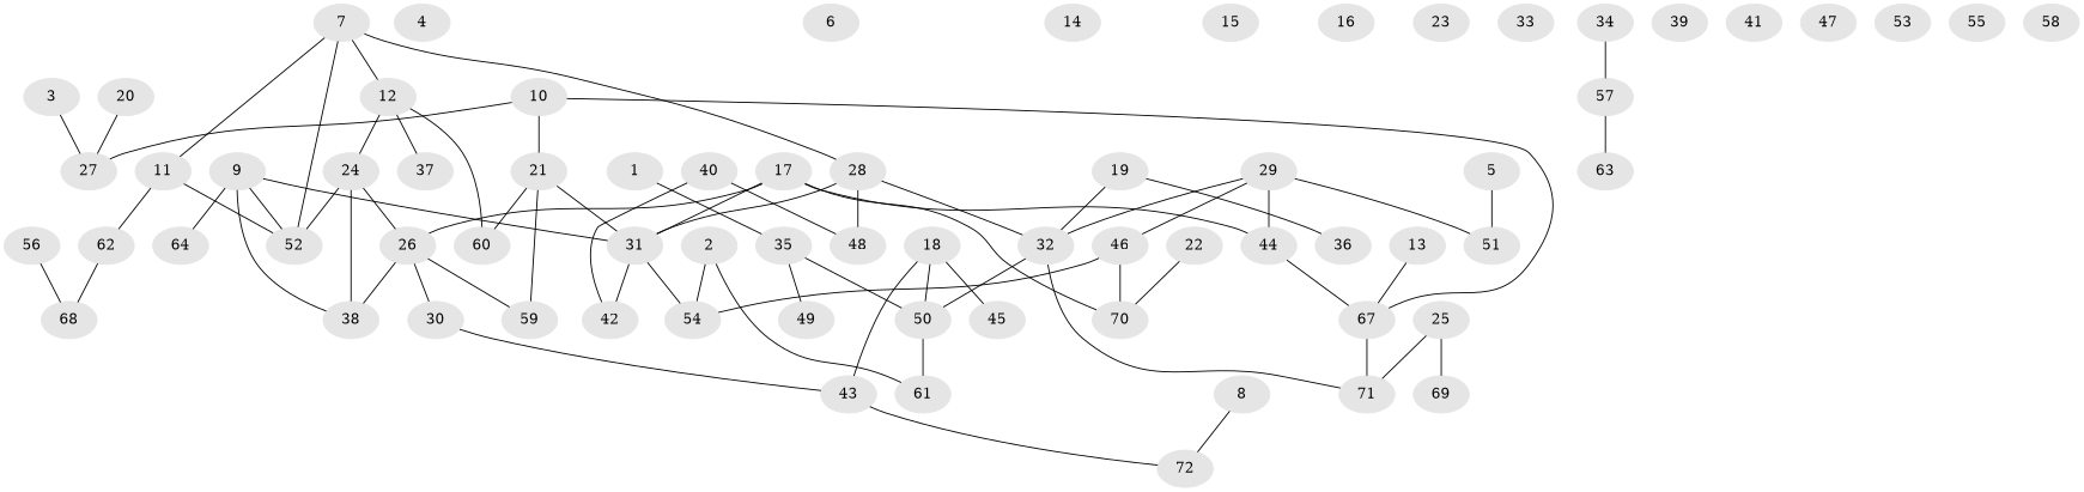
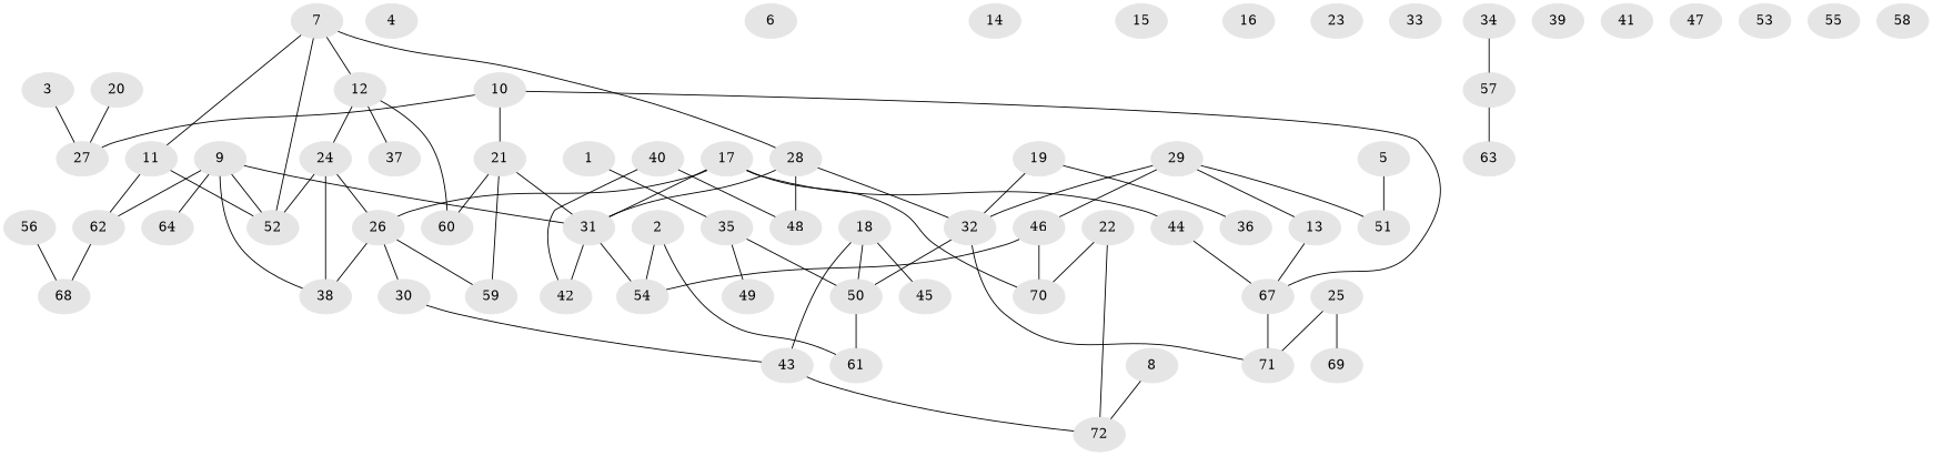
  graph {
    node [color=gray90 style=filled]
    1
    35
    50
    49
    2
    54
    61
    3
    27
    4
    5
    51
    6
    7
    11
    12
    28
    52
    62
    24
    37
    60
    31
    32
    48
    8
    72
    9
    38
    64
    42
    68
    10
    21
    67
    59
    71
    26
    13
    14
    15
    16
    17
    44
    70
    30
    18
    43
    45
    19
    36
    20
    22
    23
    25
    69
    29
    46
    33
    34
    57
    63
    39
    40
    41
    47
    53
    55
    56
    58
    1 -- 35
    35 -- 50
    35 -- 49
    50 -- 61
    2 -- 54
    2 -- 61
    3 -- 27
    5 -- 51
    7 -- 11
    7 -- 12
    7 -- 28
    7 -- 52
    11 -- 52
    11 -- 62
    12 -- 24
    12 -- 37
    12 -- 60
    28 -- 31
    28 -- 32
    28 -- 48
    62 -- 68
    24 -- 52
    24 -- 38
    24 -- 26
    31 -- 54
    31 -- 42
    32 -- 50
    32 -- 71
    8 -- 72
    9 -- 52
+   9 -- 62
    9 -- 31
    9 -- 38
    9 -- 64
    10 -- 27
    10 -- 21
    10 -- 67
    21 -- 60
    21 -- 31
    21 -- 59
    67 -- 71
    26 -- 38
    26 -- 59
    26 -- 30
    13 -- 67
    17 -- 31
    17 -- 26
    17 -- 44
    17 -- 70
    44 -- 67
    30 -- 43
    18 -- 50
    18 -- 43
    18 -- 45
    43 -- 72
    19 -- 32
    19 -- 36
    20 -- 27
+   22 -- 72
    22 -- 70
    25 -- 71
    25 -- 69
    29 -- 51
    29 -- 32
-   29 -- 44
+   29 -- 13
    29 -- 46
    46 -- 54
    46 -- 70
    34 -- 57
    57 -- 63
    40 -- 48
    40 -- 42
    56 -- 68
  }
